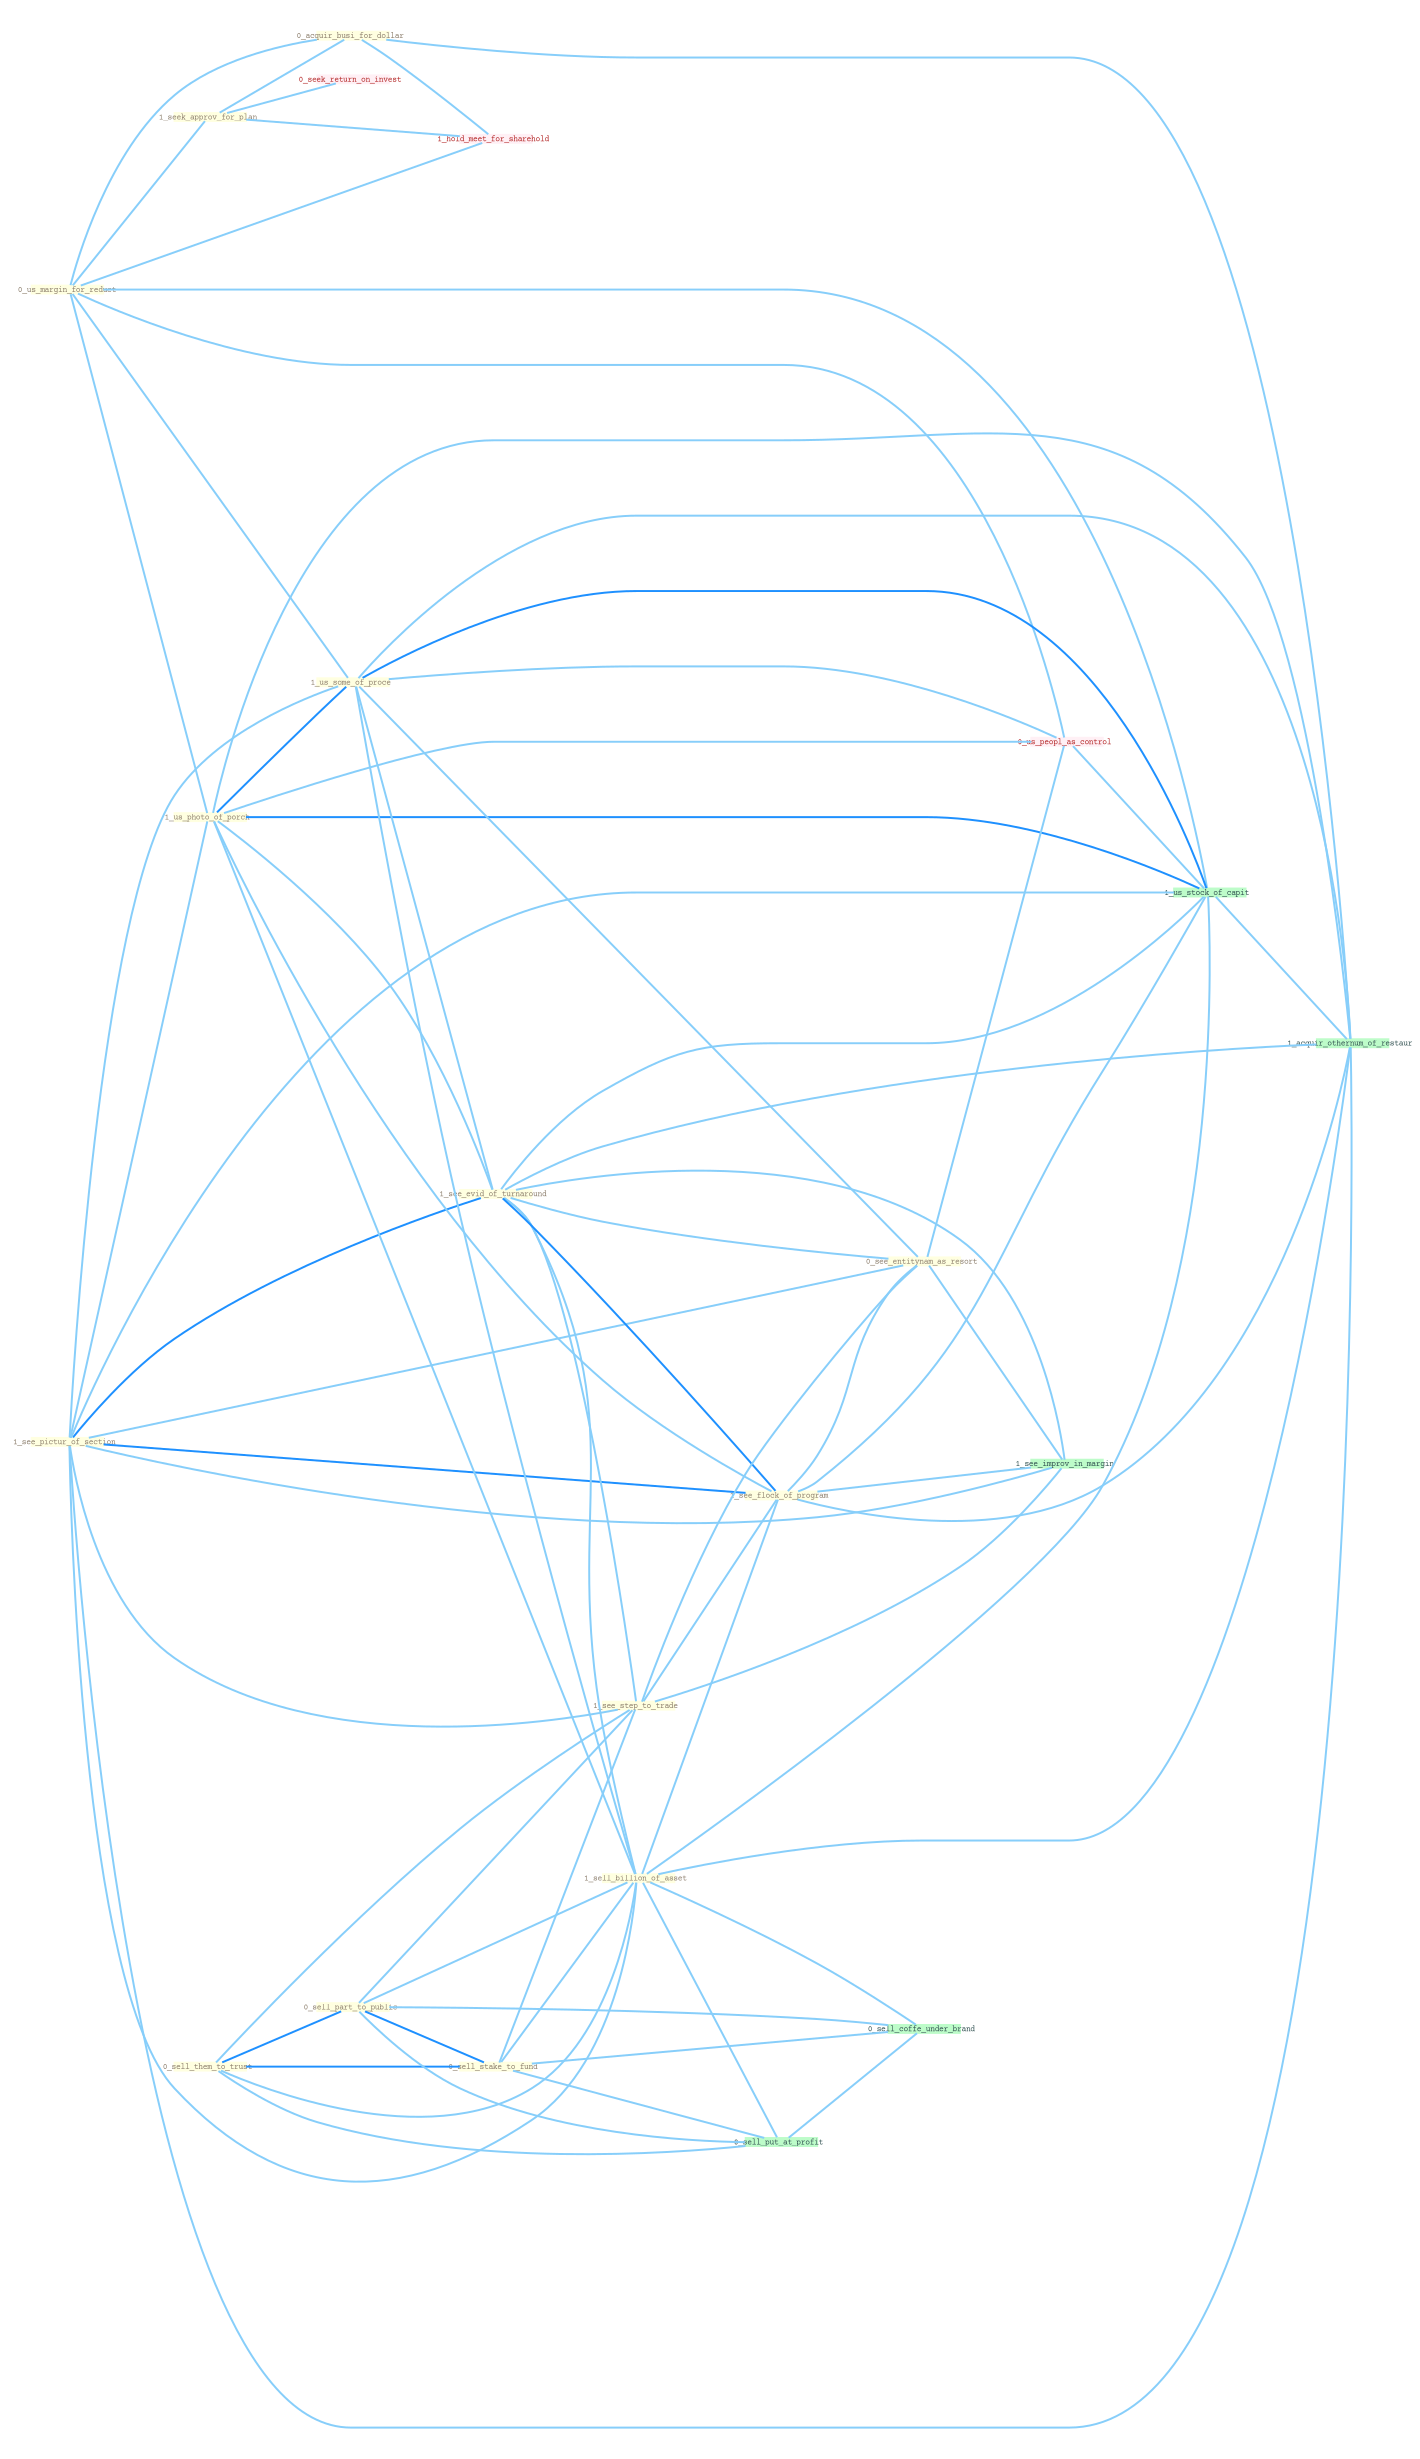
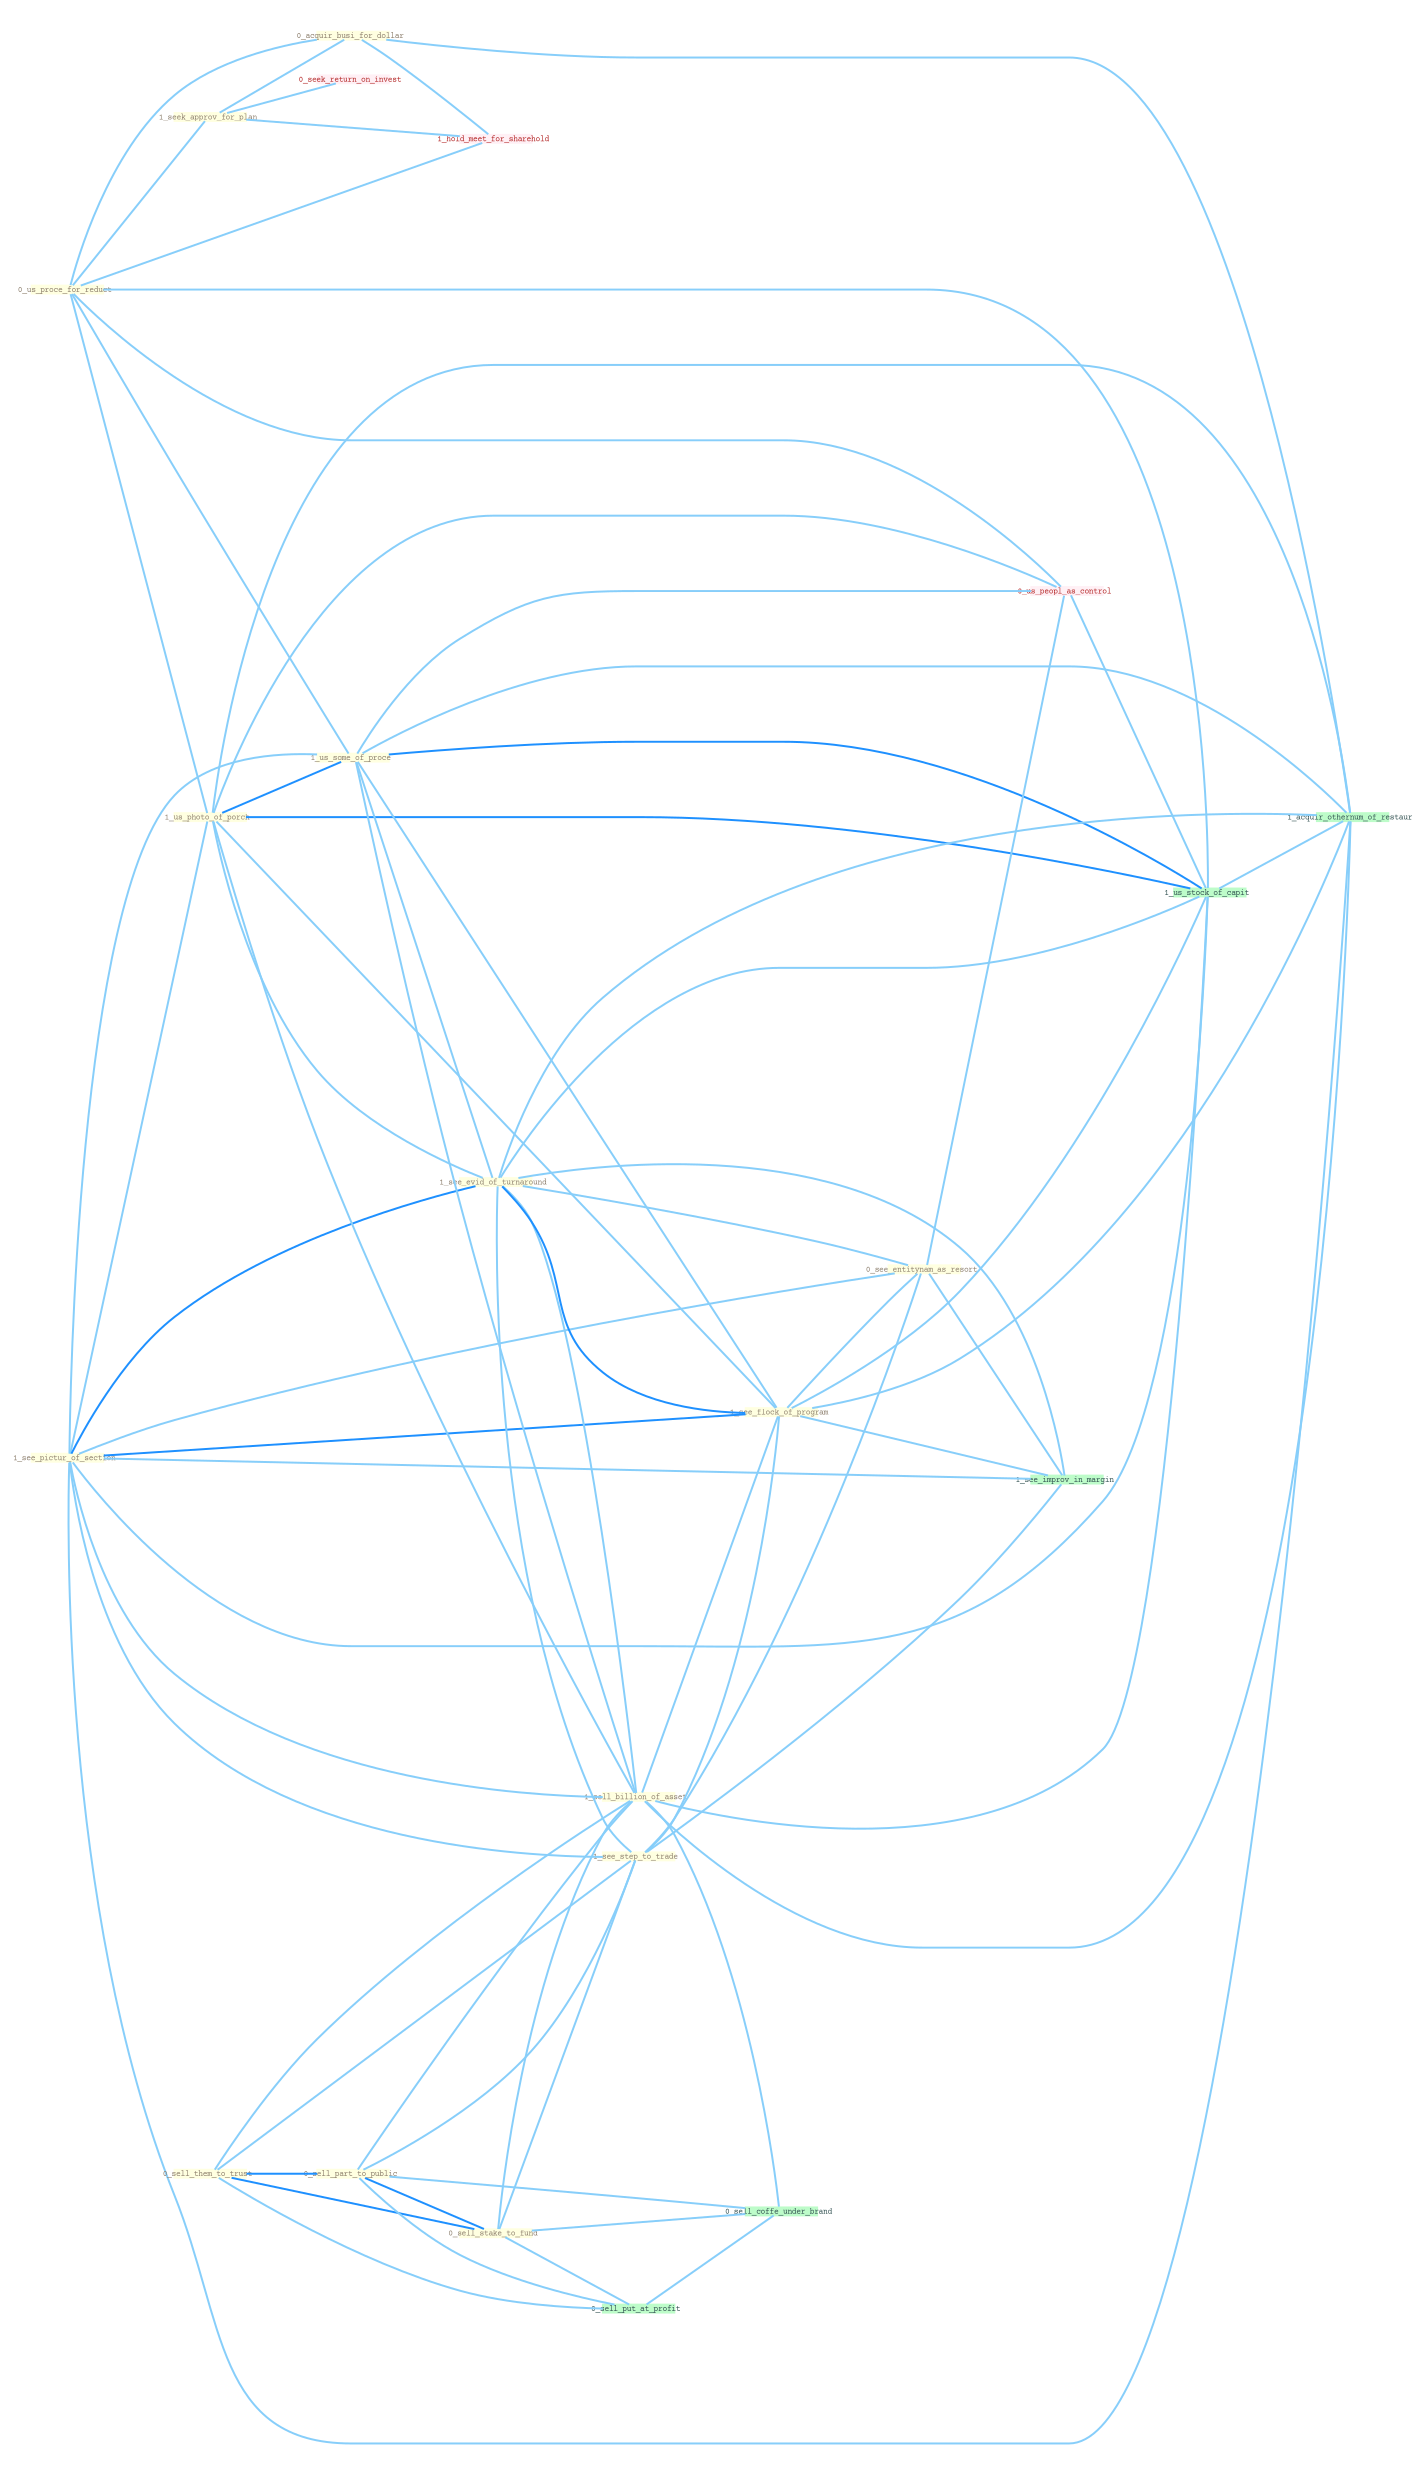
  graph {
    fontname="Courier Prime"
    rankdir=LR
    node [color="#ffffe0" fixedsize=true fontcolor="#8b7d6b" fontname="Courier Prime" fontsize=4 shape=polygon style=filled]
    edge [color="#87cefa" fontname="Courier Prime" w=1]
    "1_see_pictur_of_section " [height=.06 width=.5]
-   "0_us_proce_for_reduct " [height=.06 width=.5 label="0_us_margin_for_reduct"]
+   "0_us_proce_for_reduct " [height=.06 width=.5]
    "0_sell_them_to_trust " [height=.06 width=.5]
    "1_seek_approv_for_plan " [height=.06 width=.5]
    "0_acquir_busi_for_dollar " [height=.06 width=.5]
    "1_us_photo_of_porch " [height=.06 width=.5]
    "1_us_some_of_proce " [height=.06 width=.5]
    "0_sell_part_to_public " [height=.06 width=.5]
    "1_see_evid_of_turnaround " [height=.06 width=.5]
    "0_sell_stake_to_fund " [height=.06 width=.5]
    "1_see_step_to_trade " [height=.06 width=.5]
    "1_sell_billion_of_asset " [height=.06 width=.5]
    "1_see_flock_of_program " [height=.06 width=.5]
    "0_see_entitynam_as_resort " [height=.06 width=.5]
    "0_us_peopl_as_control " [color="#fff0f5" fontcolor="#b22222" height=.06 width=.5]
    "0_seek_return_on_invest " [color="#fff0f5" fontcolor="#b22222" height=.06 width=.5]
    "1_hold_meet_for_sharehold " [color="#fff0f5" fontcolor="#b22222" height=.06 width=.5]
    "1_us_stock_of_capit " [color="#BDFCC9" fontcolor="#2f4f4f" height=.06 width=.5]
    "1_see_improv_in_margin " [color="#BDFCC9" fontcolor="#2f4f4f" height=.06 width=.5]
    "1_acquir_othernum_of_restaur " [color="#BDFCC9" fontcolor="#2f4f4f" height=.06 width=.5]
    "0_sell_put_at_profit " [color="#BDFCC9" fontcolor="#2f4f4f" height=.06 width=.5]
    "0_sell_coffe_under_brand " [color="#BDFCC9" fontcolor="#2f4f4f" height=.06 width=.5]
    subgraph sub_1 {
      "1_see_pictur_of_section "
      "0_us_proce_for_reduct "
      "0_sell_them_to_trust "
      "1_seek_approv_for_plan "
      "0_acquir_busi_for_dollar "
      "1_us_photo_of_porch "
      "1_us_some_of_proce "
      "0_sell_part_to_public "
      "1_see_evid_of_turnaround "
      "0_sell_stake_to_fund "
      "1_see_step_to_trade "
      "1_sell_billion_of_asset "
      "1_see_flock_of_program "
      "0_see_entitynam_as_resort "
    }
    subgraph sub_2 {
      "0_us_peopl_as_control "
      "0_seek_return_on_invest "
      "1_hold_meet_for_sharehold "
    }
    "1_see_pictur_of_section " -- "1_us_photo_of_porch "
    "1_see_pictur_of_section " -- "1_us_some_of_proce "
    "1_see_pictur_of_section " -- "1_see_evid_of_turnaround " [color="#1e90ff" w=2]
    "1_see_pictur_of_section " -- "1_see_step_to_trade "
    "1_see_pictur_of_section " -- "1_sell_billion_of_asset "
    "1_see_pictur_of_section " -- "1_see_flock_of_program " [color="#1e90ff" w=2]
    "1_see_pictur_of_section " -- "0_see_entitynam_as_resort "
    "1_see_pictur_of_section " -- "1_us_stock_of_capit "
    "1_see_pictur_of_section " -- "1_see_improv_in_margin "
    "1_see_pictur_of_section " -- "1_acquir_othernum_of_restaur "
    "0_us_proce_for_reduct " -- "1_seek_approv_for_plan "
    "0_us_proce_for_reduct " -- "0_acquir_busi_for_dollar "
    "0_us_proce_for_reduct " -- "1_us_photo_of_porch "
    "0_us_proce_for_reduct " -- "1_us_some_of_proce "
    "0_us_proce_for_reduct " -- "0_us_peopl_as_control "
    "0_us_proce_for_reduct " -- "1_hold_meet_for_sharehold "
    "0_us_proce_for_reduct " -- "1_us_stock_of_capit "
    "0_sell_them_to_trust " -- "0_sell_part_to_public " [color="#1e90ff" w=2]
    "0_sell_them_to_trust " -- "0_sell_stake_to_fund " [color="#1e90ff" w=2]
    "0_sell_them_to_trust " -- "1_see_step_to_trade "
    "0_sell_them_to_trust " -- "1_sell_billion_of_asset "
    "0_sell_them_to_trust " -- "0_sell_put_at_profit "
    "1_seek_approv_for_plan " -- "0_acquir_busi_for_dollar "
    "1_seek_approv_for_plan " -- "0_seek_return_on_invest "
    "1_seek_approv_for_plan " -- "1_hold_meet_for_sharehold "
    "0_acquir_busi_for_dollar " -- "1_hold_meet_for_sharehold "
    "0_acquir_busi_for_dollar " -- "1_acquir_othernum_of_restaur "
    "1_us_photo_of_porch " -- "1_us_some_of_proce " [color="#1e90ff" w=2]
    "1_us_photo_of_porch " -- "1_see_evid_of_turnaround "
    "1_us_photo_of_porch " -- "1_sell_billion_of_asset "
    "1_us_photo_of_porch " -- "1_see_flock_of_program "
    "1_us_photo_of_porch " -- "0_us_peopl_as_control "
    "1_us_photo_of_porch " -- "1_us_stock_of_capit " [color="#1e90ff" w=2]
    "1_us_photo_of_porch " -- "1_acquir_othernum_of_restaur "
    "1_us_some_of_proce " -- "1_see_evid_of_turnaround "
    "1_us_some_of_proce " -- "1_sell_billion_of_asset "
-   "1_us_some_of_proce " -- "0_see_entitynam_as_resort "
+   "1_us_some_of_proce " -- "1_see_flock_of_program "
    "1_us_some_of_proce " -- "0_us_peopl_as_control "
    "1_us_some_of_proce " -- "1_us_stock_of_capit " [color="#1e90ff" w=2]
    "1_us_some_of_proce " -- "1_acquir_othernum_of_restaur "
    "0_sell_part_to_public " -- "0_sell_stake_to_fund " [color="#1e90ff" w=2]
    "0_sell_part_to_public " -- "1_see_step_to_trade "
    "0_sell_part_to_public " -- "1_sell_billion_of_asset "
    "0_sell_part_to_public " -- "0_sell_put_at_profit "
    "0_sell_part_to_public " -- "0_sell_coffe_under_brand "
    "1_see_evid_of_turnaround " -- "1_see_step_to_trade "
    "1_see_evid_of_turnaround " -- "1_sell_billion_of_asset "
    "1_see_evid_of_turnaround " -- "1_see_flock_of_program " [color="#1e90ff" w=2]
    "1_see_evid_of_turnaround " -- "0_see_entitynam_as_resort "
    "1_see_evid_of_turnaround " -- "1_us_stock_of_capit "
    "1_see_evid_of_turnaround " -- "1_see_improv_in_margin "
    "1_see_evid_of_turnaround " -- "1_acquir_othernum_of_restaur "
    "0_sell_stake_to_fund " -- "1_see_step_to_trade "
    "0_sell_stake_to_fund " -- "1_sell_billion_of_asset "
    "0_sell_stake_to_fund " -- "0_sell_put_at_profit "
    "0_sell_stake_to_fund " -- "0_sell_coffe_under_brand "
    "1_see_step_to_trade " -- "1_see_flock_of_program "
    "1_see_step_to_trade " -- "0_see_entitynam_as_resort "
    "1_see_step_to_trade " -- "1_see_improv_in_margin "
    "1_sell_billion_of_asset " -- "1_see_flock_of_program "
    "1_sell_billion_of_asset " -- "1_us_stock_of_capit "
    "1_sell_billion_of_asset " -- "1_acquir_othernum_of_restaur "
-   "1_sell_billion_of_asset " -- "0_sell_put_at_profit "
    "1_sell_billion_of_asset " -- "0_sell_coffe_under_brand "
    "1_see_flock_of_program " -- "0_see_entitynam_as_resort "
    "1_see_flock_of_program " -- "1_us_stock_of_capit "
    "1_see_flock_of_program " -- "1_see_improv_in_margin "
    "1_see_flock_of_program " -- "1_acquir_othernum_of_restaur "
    "0_see_entitynam_as_resort " -- "0_us_peopl_as_control "
    "0_see_entitynam_as_resort " -- "1_see_improv_in_margin "
    "0_us_peopl_as_control " -- "1_us_stock_of_capit "
    "1_us_stock_of_capit " -- "1_acquir_othernum_of_restaur "
    "0_sell_put_at_profit " -- "0_sell_coffe_under_brand "
  }
